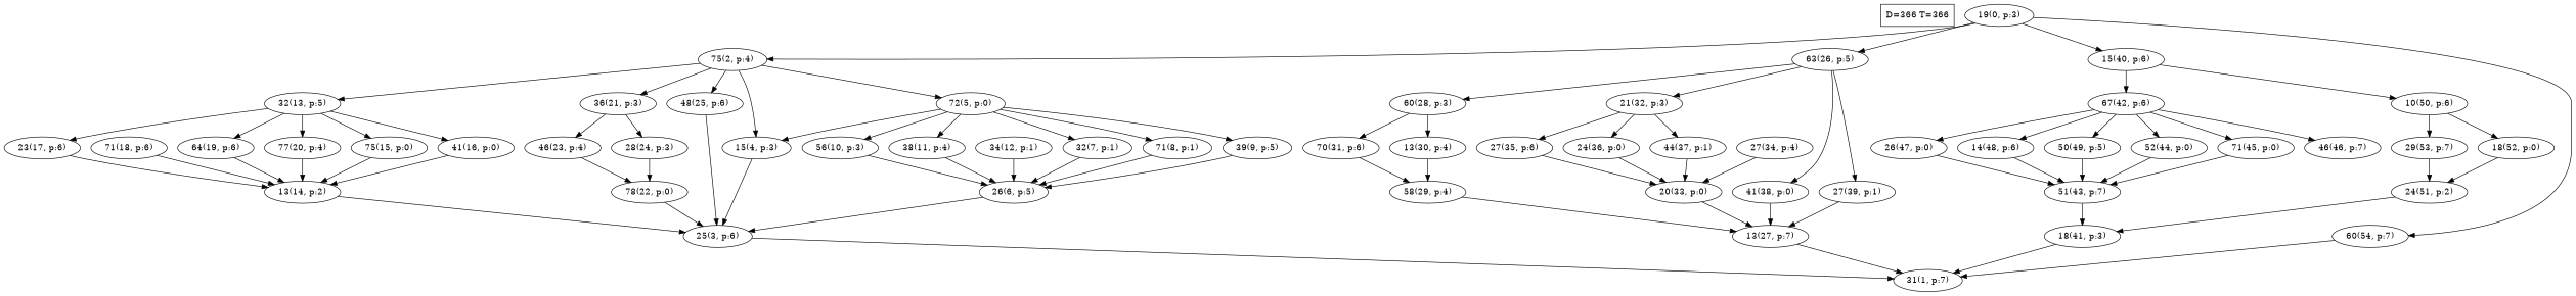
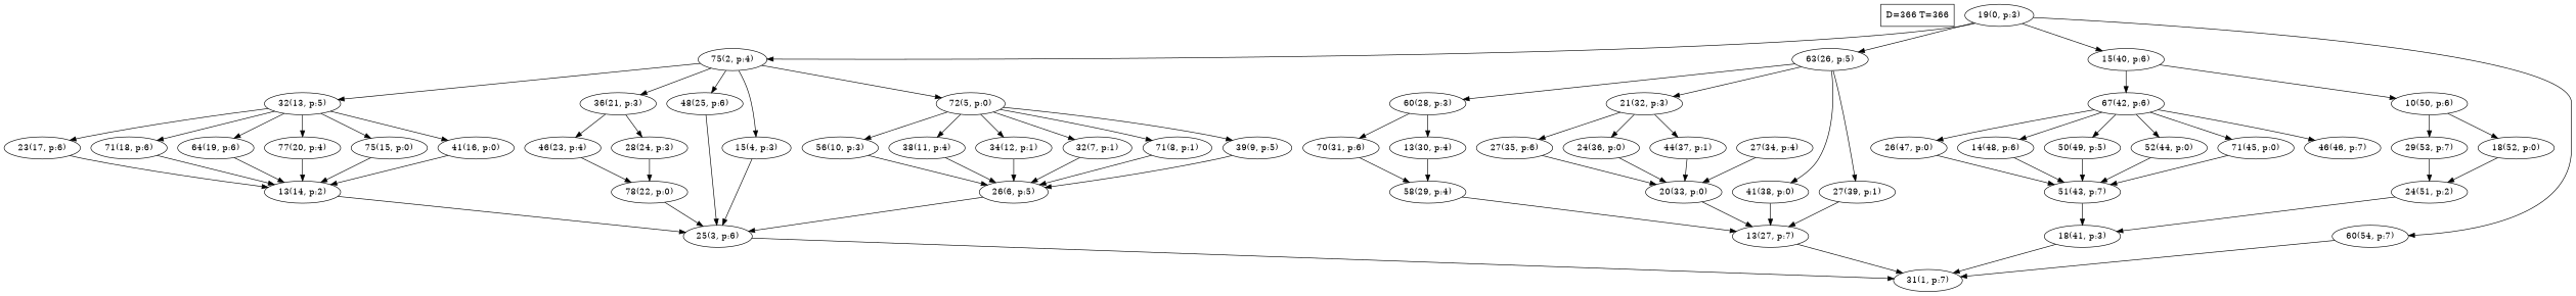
  digraph {
    fontname="DejaVu Serif"
    node [fontname="DejaVu Serif"]
    edge [fontname="DejaVu Serif"]
    n1 [label="D=366 T=366" shape=box]
    n2 [label="19(0, p:3)"]
    n3 [label="75(2, p:4)"]
    n4 [label="63(26, p:5)"]
    n5 [label="15(40, p:6)"]
    n6 [label="60(54, p:7)"]
    n7 [label="15(4, p:3)"]
    n8 [label="72(5, p:0)"]
    n9 [label="32(13, p:5)"]
    n10 [label="36(21, p:3)"]
    n11 [label="48(25, p:6)"]
    n12 [label="60(28, p:3)"]
    n13 [label="21(32, p:3)"]
    n14 [label="41(38, p:0)"]
    n15 [label="27(39, p:1)"]
    n16 [label="67(42, p:6)"]
    n17 [label="10(50, p:6)"]
    n18 [label="31(1, p:7)"]
    n19 [label="25(3, p:6)"]
    n20 [label="32(7, p:1)"]
    n21 [label="71(8, p:1)"]
    n22 [label="39(9, p:5)"]
    n23 [label="56(10, p:3)"]
    n24 [label="38(11, p:4)"]
    n25 [label="34(12, p:1)"]
    n26 [label="75(15, p:0)"]
    n27 [label="41(16, p:0)"]
    n28 [label="23(17, p:6)"]
    n29 [label="71(18, p:6)"]
    n30 [label="64(19, p:6)"]
    n31 [label="77(20, p:4)"]
    n32 [label="46(23, p:4)"]
    n33 [label="28(24, p:3)"]
    n34 [label="26(6, p:5)"]
    n35 [label="13(14, p:2)"]
    n36 [label="78(22, p:0)"]
    n37 [label="13(30, p:4)"]
    n38 [label="70(31, p:6)"]
    n39 [label="27(35, p:6)"]
    n40 [label="24(36, p:0)"]
    n41 [label="44(37, p:1)"]
    n42 [label="13(27, p:7)"]
    n43 [label="58(29, p:4)"]
    n44 [label="27(34, p:4)"]
    n45 [label="20(33, p:0)"]
    n46 [label="52(44, p:0)"]
    n47 [label="71(45, p:0)"]
    n48 [label="46(46, p:7)"]
    n49 [label="26(47, p:0)"]
    n50 [label="14(48, p:6)"]
    n51 [label="50(49, p:5)"]
    n52 [label="18(52, p:0)"]
    n53 [label="29(53, p:7)"]
    n54 [label="18(41, p:3)"]
    n55 [label="51(43, p:7)"]
    n56 [label="24(51, p:2)"]
    n2 -> n3
    n2 -> n4
    n2 -> n5
    n2 -> n6
    n3 -> n7
    n3 -> n8
    n3 -> n9
    n3 -> n10
    n3 -> n11
    n4 -> n12
    n4 -> n13
    n4 -> n14
    n4 -> n15
    n5 -> n16
    n5 -> n17
    n6 -> n18
    n7 -> n19
    n8 -> n20
    n8 -> n21
    n8 -> n22
    n8 -> n23
    n8 -> n24
-   n8 -> n7
+   n8 -> n25
    n9 -> n26
    n9 -> n27
    n9 -> n28
+   n9 -> n29
    n9 -> n30
    n9 -> n31
    n10 -> n32
    n10 -> n33
    n11 -> n19
    n12 -> n37
    n12 -> n38
    n13 -> n39
    n13 -> n40
    n13 -> n41
    n14 -> n42
    n15 -> n42
    n16 -> n46
    n16 -> n47
    n16 -> n48
    n16 -> n49
    n16 -> n50
    n16 -> n51
    n17 -> n52
    n17 -> n53
    n19 -> n18
    n20 -> n34
    n21 -> n34
    n22 -> n34
    n23 -> n34
    n24 -> n34
    n25 -> n34
    n26 -> n35
    n27 -> n35
    n28 -> n35
    n29 -> n35
    n30 -> n35
    n31 -> n35
    n32 -> n36
    n33 -> n36
    n34 -> n19
    n35 -> n19
    n36 -> n19
    n37 -> n43
    n38 -> n43
    n39 -> n45
    n40 -> n45
    n41 -> n45
    n42 -> n18
    n43 -> n42
    n44 -> n45
    n45 -> n42
    n46 -> n55
    n47 -> n55
    n49 -> n55
    n50 -> n55
    n51 -> n55
    n52 -> n56
    n53 -> n56
    n54 -> n18
    n55 -> n54
    n56 -> n54
  }
